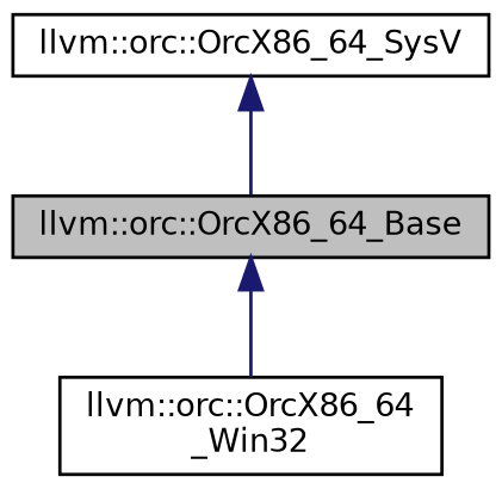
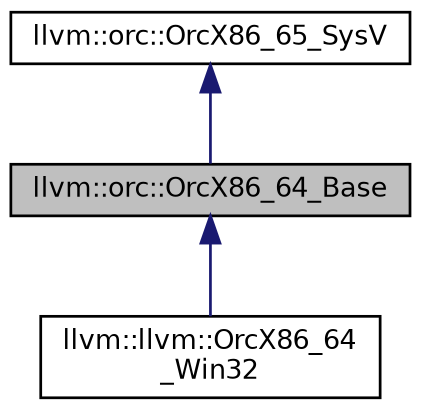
  digraph {
    node [color=black fontname=Helvetica fontsize=10 shape=record]
    edge [color=midnightblue dir=back fontname=Helvetica fontsize=10 labelfontname=Helvetica labelfontsize=10 style=solid]
    n1 [fillcolor=grey75 fontcolor=black height=0.2 label="llvm::orc::OrcX86_64_Base" style=filled width=0.4]
-   n2 [height=0.2 label="llvm::orc::OrcX86_64\l_Win32" width=0.4]
-   n3 [height=0.2 label="llvm::orc::OrcX86_64_SysV" width=0.4]
+   n2 [height=0.2 label="llvm::llvm::OrcX86_64\l_Win32" width=0.4]
+   n3 [height=0.2 label="llvm::orc::OrcX86_65_SysV" width=0.4]
    n1 -> n2
    n3 -> n1
  }
